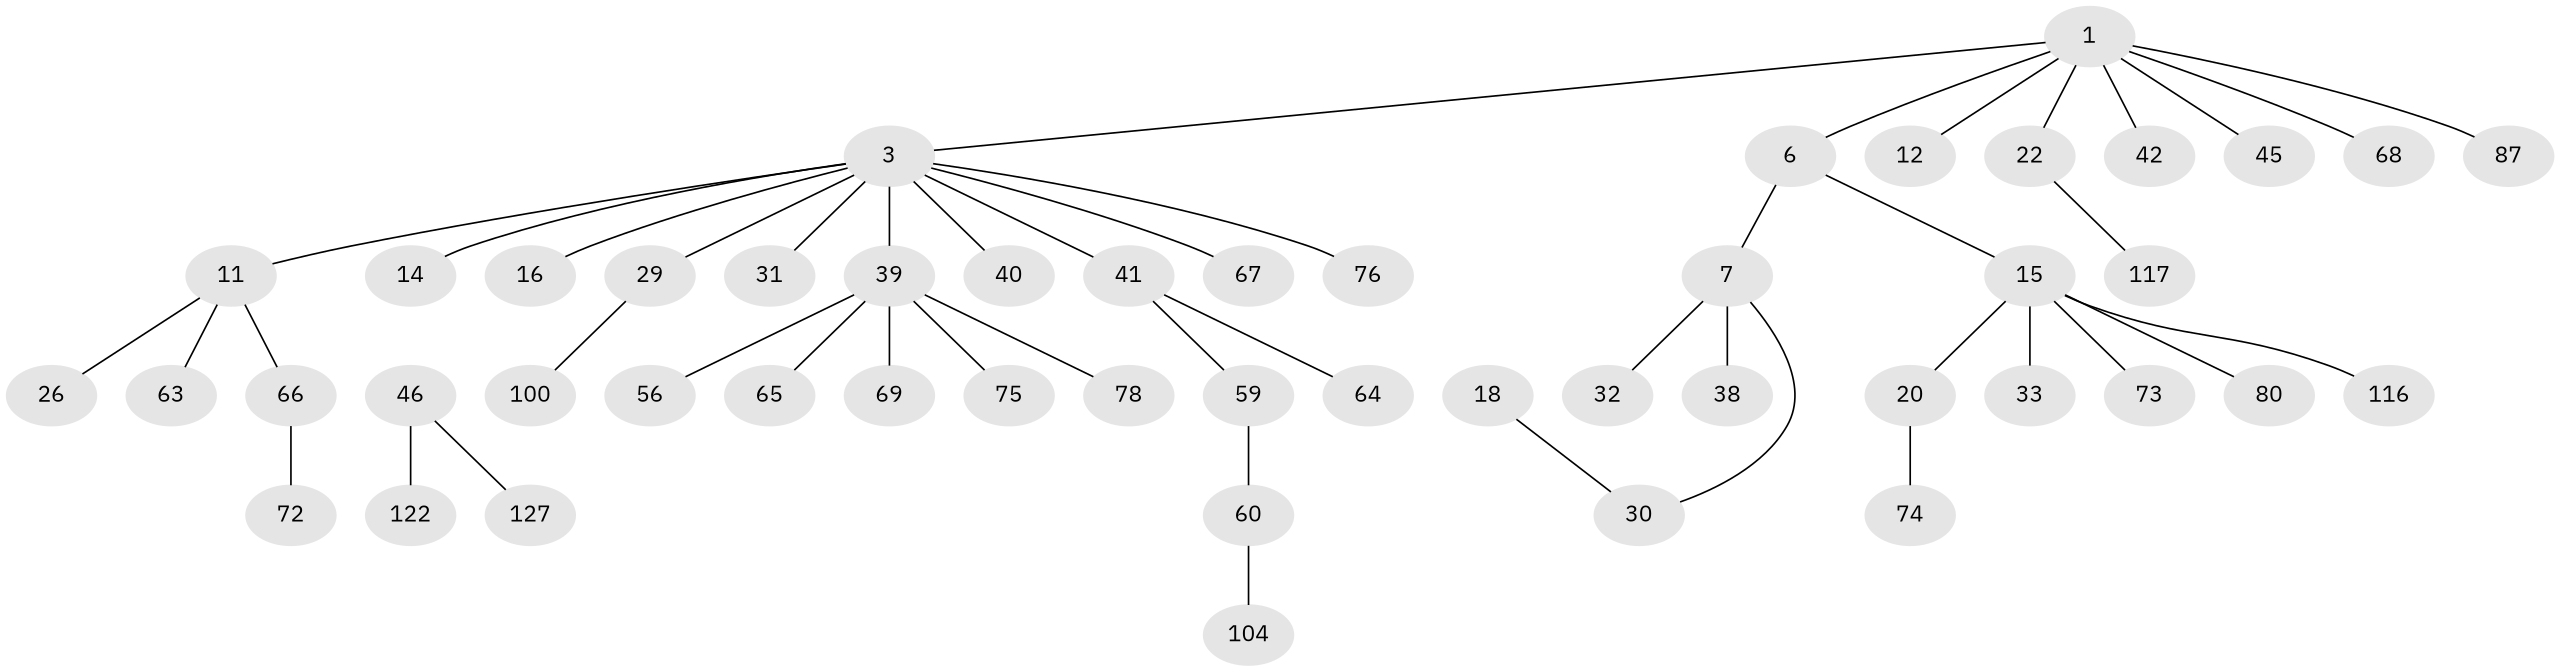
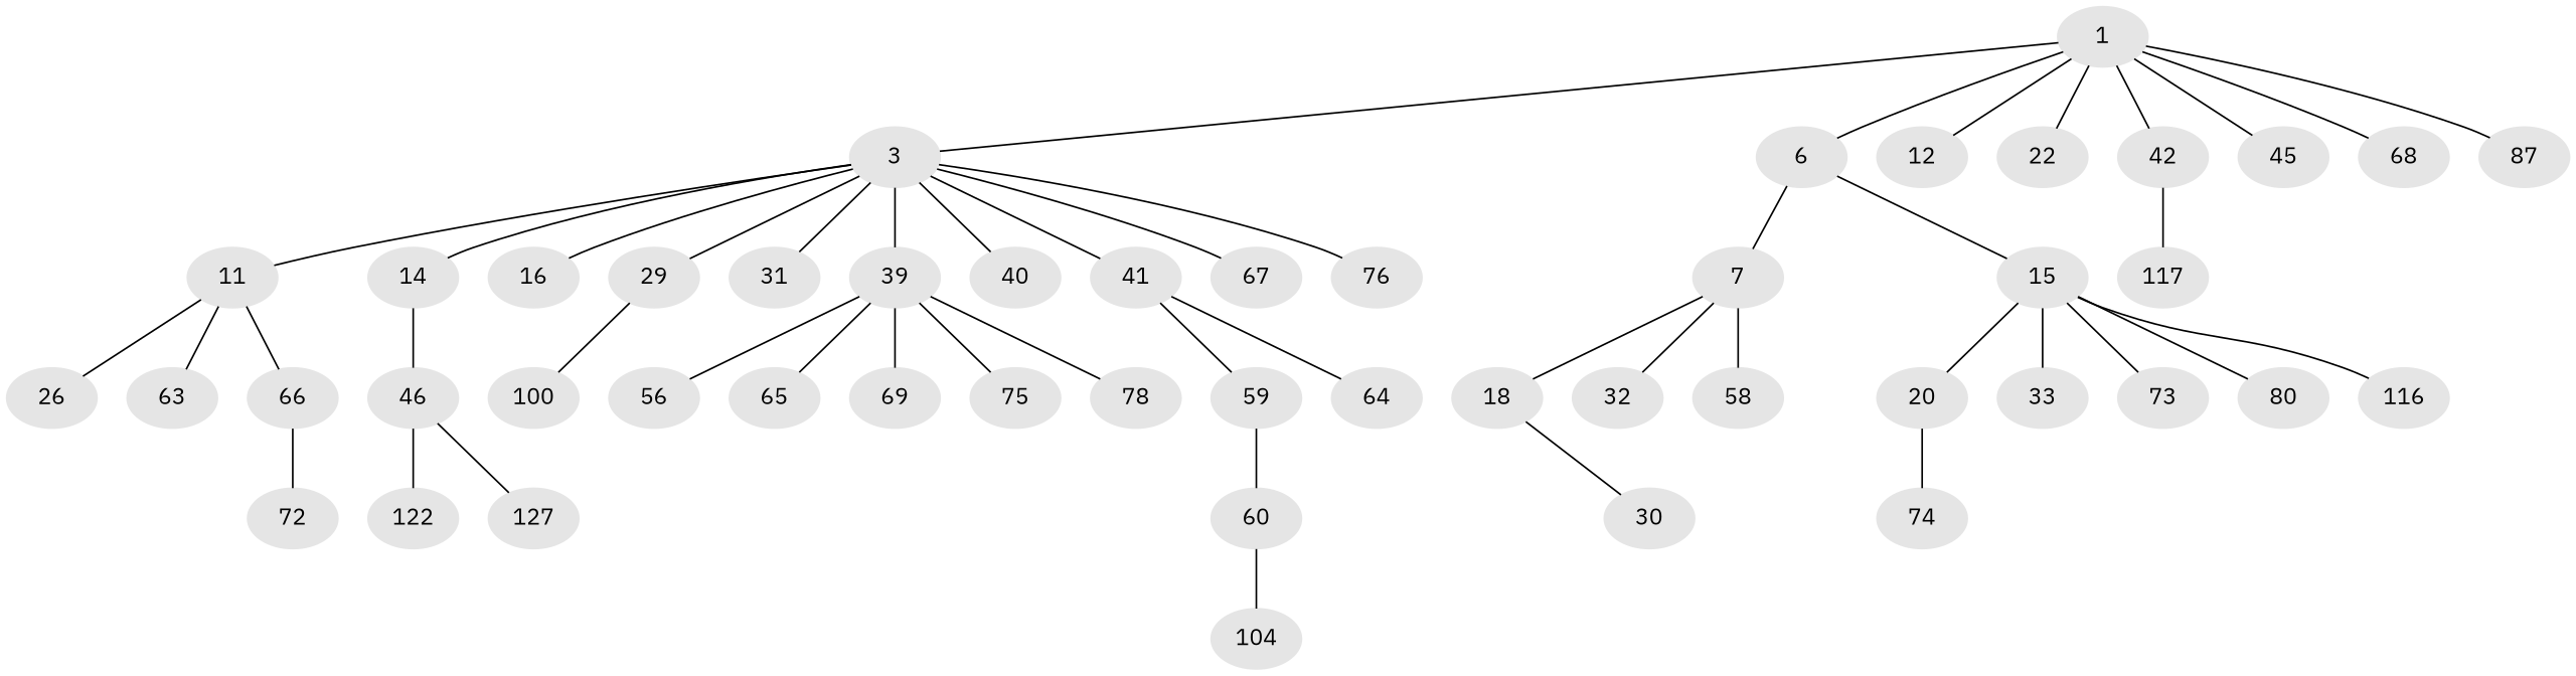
  graph {
    fontname="IBM Plex Sans"
    node [color=gray90 fontname="IBM Plex Sans" style=filled]
    edge [fontname="IBM Plex Sans"]
    1 [super="+2+4+19+70"]
    3 [super="+5+110+90+88+8"]
    6 [super="+124"]
    12
    22 [super="+112+36"]
    42
    45
    68
    87
    11 [super="+81+38+28+24"]
    14 [super="+23"]
    16
    29
    31 [super="+115+125"]
    39 [super="+48+49"]
    40 [super="+54"]
    41 [super="+93+53+52+47"]
    67 [super="+105"]
    76 [super="+79"]
    7 [super="+9"]
    15 [super="+51+85"]
    117
    26 [super="+91+61+111"]
    63
    66 [super="+83"]
    46 [super="+77"]
    100
    56 [super="+92+94"]
    65 [super="+96"]
    69
    75
    78
    59
    64
    18
    32 [super="+119"]
-   58 [label=38]
+   58
    20 [super="+34+84"]
    33 [super="+35"]
    73
    80
    116
    30
    72
    122
    127
    74
    60
    104
    1 -- 3
    1 -- 6
    1 -- 12
    1 -- 22
    1 -- 42
    1 -- 45
    1 -- 68
    1 -- 87
    3 -- 11
    3 -- 14
    3 -- 16
    3 -- 29
    3 -- 31
    3 -- 39
    3 -- 40
    3 -- 41
    3 -- 67
    3 -- 76
    6 -- 7
    6 -- 15
-   22 -- 117
+   42 -- 117
    11 -- 26
    11 -- 63
    11 -- 66
+   14 -- 46
    29 -- 100
    39 -- 56
    39 -- 65
    39 -- 69
    39 -- 75
    39 -- 78
    41 -- 59
    41 -- 64
-   7 -- 30
+   7 -- 18
    7 -- 32
    7 -- 58
    15 -- 20
    15 -- 33
    15 -- 73
    15 -- 80
    15 -- 116
    66 -- 72
    46 -- 122
    46 -- 127
    59 -- 60
    18 -- 30
    20 -- 74
    60 -- 104
  }
